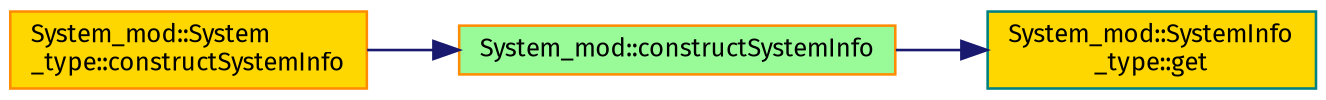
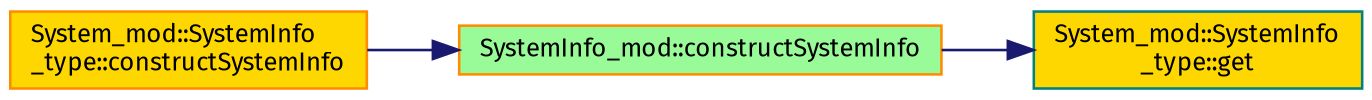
  digraph {
    fontname="Fira Sans"
    rankdir=RL
    node [color=darkorange fillcolor=gold fontname="Fira Sans" fontsize=10 shape=record style=filled]
    edge [color=midnightblue dir=back fontname="Fira Sans" fontsize=10 labelfontname=Helvetica labelfontsize=10 style=solid]
-   n1 [fillcolor=palegreen fontcolor=black height=0.2 label="System_mod::constructSystemInfo" width=0.4]
-   n2 [height=0.2 label="System_mod::System\l_type::constructSystemInfo" width=0.4]
+   n1 [fillcolor=palegreen fontcolor=black height=0.2 label="SystemInfo_mod::constructSystemInfo" width=0.4]
+   n2 [height=0.2 label="System_mod::SystemInfo\l_type::constructSystemInfo" width=0.4]
    n3 [color=teal height=0.2 label="System_mod::SystemInfo\l_type::get" width=0.4]
    n1 -> n2
    n3 -> n1
  }
